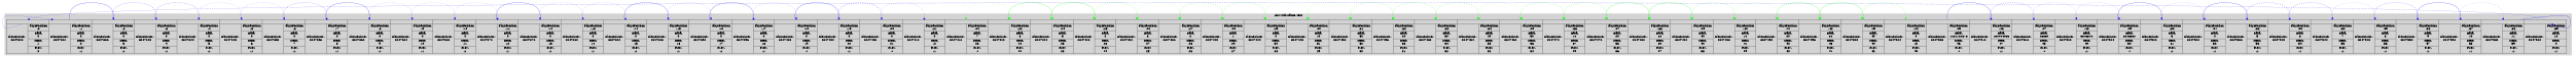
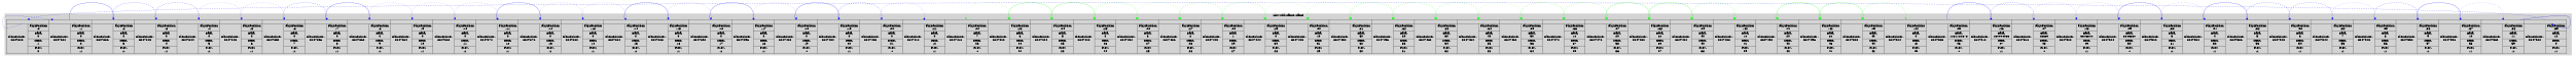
  digraph {
    edge [color=blue style=dotted]
    n1 [fillcolor=lightgrey label="{{<0>} | {ElemPointer:\n3347328 | {PhysPosition\n:0 | Data:\n0 | Next:\n1 | Prev:\n0}}}| {{<1>} | {ElemPointer:\n3347332 | {PhysPosition\n:1 | Data:\n0 | Next:\n2 | Prev:\n-1}}}| {{<2>} | {ElemPointer:\n3347336 | {PhysPosition\n:2 | Data:\n0 | Next:\n3 | Prev:\n-1}}}| {{<3>} | {ElemPointer:\n3347340 | {PhysPosition\n:3 | Data:\n0 | Next:\n4 | Prev:\n-1}}}| {{<4>} | {ElemPointer:\n3347344 | {PhysPosition\n:4 | Data:\n0 | Next:\n5 | Prev:\n-1}}}| {{<5>} | {ElemPointer:\n3347348 | {PhysPosition\n:5 | Data:\n0 | Next:\n6 | Prev:\n-1}}}| {{<6>} | {ElemPointer:\n3347352 | {PhysPosition\n:6 | Data:\n0 | Next:\n7 | Prev:\n-1}}}| {{<7>} | {ElemPointer:\n3347356 | {PhysPosition\n:7 | Data:\n0 | Next:\n8 | Prev:\n-1}}}| {{<8>} | {ElemPointer:\n3347360 | {PhysPosition\n:8 | Data:\n0 | Next:\n9 | Prev:\n-1}}}| {{<9>} | {ElemPointer:\n3347364 | {PhysPosition\n:9 | Data:\n0 | Next:\n10 | Prev:\n-1}}}| {{<10>} | {ElemPointer:\n3347368 | {PhysPosition\n:10 | Data:\n0 | Next:\n11 | Prev:\n-1}}}| {{<11>} | {ElemPointer:\n3347372 | {PhysPosition\n:11 | Data:\n0 | Next:\n12 | Prev:\n-1}}}| {{<12>} | {ElemPointer:\n3347376 | {PhysPosition\n:12 | Data:\n0 | Next:\n13 | Prev:\n-1}}}| {{<13>} | {ElemPointer:\n3347380 | {PhysPosition\n:13 | Data:\n0 | Next:\n14 | Prev:\n-1}}}| {{<14>} | {ElemPointer:\n3347384 | {PhysPosition\n:14 | Data:\n0 | Next:\n15 | Prev:\n-1}}}| {{<15>} | {ElemPointer:\n3347388 | {PhysPosition\n:15 | Data:\n0 | Next:\n16 | Prev:\n-1}}}| {{<16>} | {ElemPointer:\n3347392 | {PhysPosition\n:16 | Data:\n0 | Next:\n17 | Prev:\n-1}}}| {{<17>} | {ElemPointer:\n3347396 | {PhysPosition\n:17 | Data:\n0 | Next:\n18 | Prev:\n-1}}}| {{<18>} | {ElemPointer:\n3347400 | {PhysPosition\n:18 | Data:\n0 | Next:\n19 | Prev:\n-1}}}| {{<19>} | {ElemPointer:\n3347404 | {PhysPosition\n:19 | Data:\n0 | Next:\n20 | Prev:\n-1}}}| {{<20>} | {ElemPointer:\n3347408 | {PhysPosition\n:20 | Data:\n0 | Next:\n21 | Prev:\n-1}}}| {{<21>} | {ElemPointer:\n3347412 | {PhysPosition\n:21 | Data:\n0 | Next:\n-2 | Prev:\n-1}}}| {{<22>} | {ElemPointer:\n3347416 | {PhysPosition\n:22 | Data:\n7 | Next:\n23 | Prev:\n-1}}}| {{<23>} | {ElemPointer:\n3347420 | {PhysPosition\n:23 | Data:\n6 | Next:\n24 | Prev:\n22}}}| {{<24>} | {ElemPointer:\n3347424 | {PhysPosition\n:24 | Data:\n5 | Next:\n25 | Prev:\n23}}}| {{<25>} | {ElemPointer:\n3347428 | {PhysPosition\n:25 | Data:\n4 | Next:\n26 | Prev:\n24}}}| {{<26>} | {ElemPointer:\n3347432 | {PhysPosition\n:26 | Data:\n3 | Next:\n27 | Prev:\n25}}}| {{<27>} | {ElemPointer:\n3347436 | {PhysPosition\n:27 | Data:\n2 | Next:\n28 | Prev:\n26}}}| {{<28>} | {ElemPointer:\n3347440 | {PhysPosition\n:28 | Data:\n1 | Next:\n29 | Prev:\n27}}}| {{<29>} | {ElemPointer:\n3347444 | {PhysPosition\n:29 | Data:\n0 | Next:\n30 | Prev:\n28}}}| {{<30>} | {ElemPointer:\n3347448 | {PhysPosition\n:30 | Data:\n10 | Next:\n31 | Prev:\n29}}}| {{<31>} | {ElemPointer:\n3347452 | {PhysPosition\n:31 | Data:\n50 | Next:\n32 | Prev:\n30}}}| {{<32>} | {ElemPointer:\n3347456 | {PhysPosition\n:32 | Data:\n20 | Next:\n33 | Prev:\n31}}}| {{<33>} | {ElemPointer:\n3347460 | {PhysPosition\n:33 | Data:\n30 | Next:\n34 | Prev:\n32}}}| {{<34>} | {ElemPointer:\n3347464 | {PhysPosition\n:34 | Data:\n40 | Next:\n35 | Prev:\n33}}}| {{<35>} | {ElemPointer:\n3347468 | {PhysPosition\n:35 | Data:\n50 | Next:\n36 | Prev:\n34}}}| {{<36>} | {ElemPointer:\n3347472 | {PhysPosition\n:36 | Data:\n10 | Next:\n37 | Prev:\n35}}}| {{<37>} | {ElemPointer:\n3347476 | {PhysPosition\n:37 | Data:\n20 | Next:\n38 | Prev:\n36}}}| {{<38>} | {ElemPointer:\n3347480 | {PhysPosition\n:38 | Data:\n30 | Next:\n39 | Prev:\n37}}}| {{<39>} | {ElemPointer:\n3347484 | {PhysPosition\n:39 | Data:\n40 | Next:\n40 | Prev:\n38}}}| {{<40>} | {ElemPointer:\n3347488 | {PhysPosition\n:40 | Data:\n10 | Next:\n41 | Prev:\n39}}}| {{<41>} | {ElemPointer:\n3347492 | {PhysPosition\n:41 | Data:\n20 | Next:\n42 | Prev:\n40}}}| {{<42>} | {ElemPointer:\n3347496 | {PhysPosition\n:42 | Data:\n30 | Next:\n43 | Prev:\n41}}}| {{<43>} | {ElemPointer:\n3347500 | {PhysPosition\n:43 | Data:\n40 | Next:\n44 | Prev:\n42}}}| {{<44>} | {ElemPointer:\n3347504 | {PhysPosition\n:44 | Data:\n0 | Next:\n-3 | Prev:\n43}}}| {{<45>} | {ElemPointer:\n3347508 | {PhysPosition\n:45 | Data:\n1281122676 | Next:\n46 | Prev:\n-1}}}| {{<46>} | {ElemPointer:\n3347512 | {PhysPosition\n:46 | Data:\n150994953 | Next:\n47 | Prev:\n-1}}}| {{<47>} | {ElemPointer:\n3347516 | {PhysPosition\n:47 | Data:\n48659 | Next:\n48 | Prev:\n-1}}}| {{<48>} | {ElemPointer:\n3347520 | {PhysPosition\n:48 | Data:\n3346544 | Next:\n49 | Prev:\n-1}}}| {{<49>} | {ElemPointer:\n3347524 | {PhysPosition\n:49 | Data:\n3346680 | Next:\n50 | Prev:\n-1}}}| {{<50>} | {ElemPointer:\n3347528 | {PhysPosition\n:50 | Data:\n3 | Next:\n51 | Prev:\n-1}}}| {{<51>} | {ElemPointer:\n3347532 | {PhysPosition\n:51 | Data:\n4 | Next:\n52 | Prev:\n-1}}}| {{<52>} | {ElemPointer:\n3347536 | {PhysPosition\n:52 | Data:\n5 | Next:\n53 | Prev:\n-1}}}| {{<53>} | {ElemPointer:\n3347540 | {PhysPosition\n:53 | Data:\n6 | Next:\n54 | Prev:\n-1}}}| {{<54>} | {ElemPointer:\n3347544 | {PhysPosition\n:54 | Data:\n7 | Next:\n55 | Prev:\n-1}}}| {{<55>} | {ElemPointer:\n3347548 | {PhysPosition\n:55 | Data:\n8 | Next:\n56 | Prev:\n-1}}}| {{<56>} | {ElemPointer:\n3347552 | {PhysPosition\n:56 | Data:\n9 | Next:\n57 | Prev:\n-1}}}| {{<57>} | {ElemPointer:\n3347556 | {PhysPosition\n:57 | Data:\n10 | Next:\n58 | Prev:\n-1}}}| {{<58>} | {ElemPointer:\n3347560 | {PhysPosition\n:58 | Data:\n11 | Next:\n59 | Prev:\n-1}}}| {{<59>} | {ElemPointer:\n3347564 | {PhysPosition\n:59 | Data:\n12 | Next:\n0 | Prev:\n-1}}}" shape=record style=filled]
    subgraph cluster_1 {
      color=lightgrey
-     label="List with name: test"
+     label="List with name: name"
      rankdir=LR
      style=filled
      n1
    }
    n1 -> n1 [color=green dir=both headport=23 tailport=22]
    n1 -> n1 [color=green dir=both headport=24 style=solid tailport=23]
    n1 -> n1 [color=green dir=both headport=25 style=solid tailport=24]
    n1 -> n1 [color=green dir=both headport=26 style=dashed tailport=25]
    n1 -> n1 [color=green dir=both headport=27 tailport=26]
    n1 -> n1 [color=green dir=both headport=28 style=dashed tailport=27]
    n1 -> n1 [color=green dir=both headport=29 style=dashed tailport=28]
    n1 -> n1 [color=green dir=both headport=30 tailport=29]
    n1 -> n1 [color=green dir=both headport=31 tailport=30]
    n1 -> n1 [color=green dir=both headport=32 style=dashed tailport=31]
    n1 -> n1 [color=green dir=both headport=33 style=dashed tailport=32]
    n1 -> n1 [color=green dir=both headport=34 style=dashed tailport=33]
    n1 -> n1 [color=green dir=both headport=35 tailport=34]
    n1 -> n1 [color=green dir=both headport=36 style=dashed tailport=35]
    n1 -> n1 [color=green dir=both headport=37 style=dashed tailport=36]
    n1 -> n1 [color=green dir=both headport=38 style=solid tailport=37]
    n1 -> n1 [color=green dir=both headport=39 style=solid tailport=38]
    n1 -> n1 [color=green dir=both headport=40 style=dashed tailport=39]
    n1 -> n1 [color=green dir=both headport=41 tailport=40]
    n1 -> n1 [color=green dir=both headport=42 style=solid tailport=41]
    n1 -> n1 [color=green dir=both headport=43 style=solid tailport=42]
    n1 -> n1 [color=green dir=both headport=44 style=dashed tailport=43]
    n1 -> n1 [headport=46 style=solid tailport=45 arrowhead=dot]
    n1 -> n1 [headport=47 style=dashed tailport=46 arrowhead=dot]
    n1 -> n1 [headport=48 tailport=47 arrowhead=diamond]
    n1 -> n1 [headport=49 tailport=48 arrowhead=diamond]
    n1 -> n1 [headport=50 style=solid tailport=49 arrowhead=diamond]
    n1 -> n1 [headport=51 tailport=50 arrowhead=dot]
    n1 -> n1 [headport=52 style=solid tailport=51 arrowhead=dot]
    n1 -> n1 [headport=53 style=dashed tailport=52 arrowhead=dot]
    n1 -> n1 [headport=54 style=dashed tailport=53 arrowhead=diamond]
    n1 -> n1 [headport=55 tailport=54 arrowhead=diamond]
    n1 -> n1 [headport=56 style=dashed tailport=55 arrowhead=dot]
    n1 -> n1 [headport=57 style=solid tailport=56 arrowhead=dot]
    n1 -> n1 [headport=58 tailport=57 arrowhead=dot]
    n1 -> n1 [headport=59 style=solid tailport=58 arrowhead=diamond]
    n1 -> n1 [headport=0 style=dashed tailport=59 arrowhead=dot]
    n1 -> n1 [headport=1 style=dashed tailport=0 arrowhead=dot]
    n1 -> n1 [headport=2 style=solid tailport=1 arrowhead=diamond]
    n1 -> n1 [headport=3 style=dashed tailport=2 arrowhead=diamond]
    n1 -> n1 [headport=4 style=dashed tailport=3 arrowhead=diamond]
    n1 -> n1 [headport=5 tailport=4 arrowhead=diamond]
    n1 -> n1 [headport=6 tailport=5 arrowhead=diamond]
    n1 -> n1 [headport=7 style=dashed tailport=6 arrowhead=dot]
    n1 -> n1 [headport=8 style=solid tailport=7 arrowhead=diamond]
    n1 -> n1 [headport=9 tailport=8 arrowhead=diamond]
    n1 -> n1 [headport=10 tailport=9 arrowhead=diamond]
    n1 -> n1 [headport=11 tailport=10 arrowhead=dot]
    n1 -> n1 [headport=12 style=solid tailport=11 arrowhead=diamond]
    n1 -> n1 [headport=13 tailport=12 arrowhead=diamond]
    n1 -> n1 [headport=14 tailport=13 arrowhead=dot]
    n1 -> n1 [headport=15 style=solid tailport=14 arrowhead=diamond]
    n1 -> n1 [headport=16 tailport=15 arrowhead=diamond]
    n1 -> n1 [headport=17 style=solid tailport=16 arrowhead=dot]
    n1 -> n1 [headport=18 tailport=17 arrowhead=diamond]
    n1 -> n1 [headport=19 style=solid tailport=18 arrowhead=diamond]
    n1 -> n1 [headport=20 style=dashed tailport=19 arrowhead=diamond]
    n1 -> n1 [headport=21 tailport=20 arrowhead=dot]
  }
